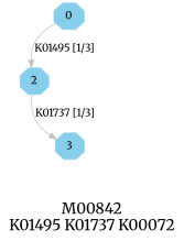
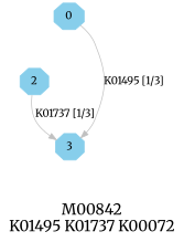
  digraph {
    fontname=Merriweather
    fontsize=20
    label="M00842\nK01495 K01737 K00072"
    node [color=skyblue fontname=Merriweather shape=octagon style=filled]
    edge [color=grey fontname=Merriweather]
    0 [height=.3 width=.3]
    2 [height=.3 width=.3]
    3 [height=.3 width=.3]
    subgraph sub_1 {
      0
      2
      3
    }
-   0 -> 2 [label="K01495 [1/3]"]
+   0 -> 3 [label="K01495 [1/3]"]
    2 -> 3 [label="K01737 [1/3]"]
  }
